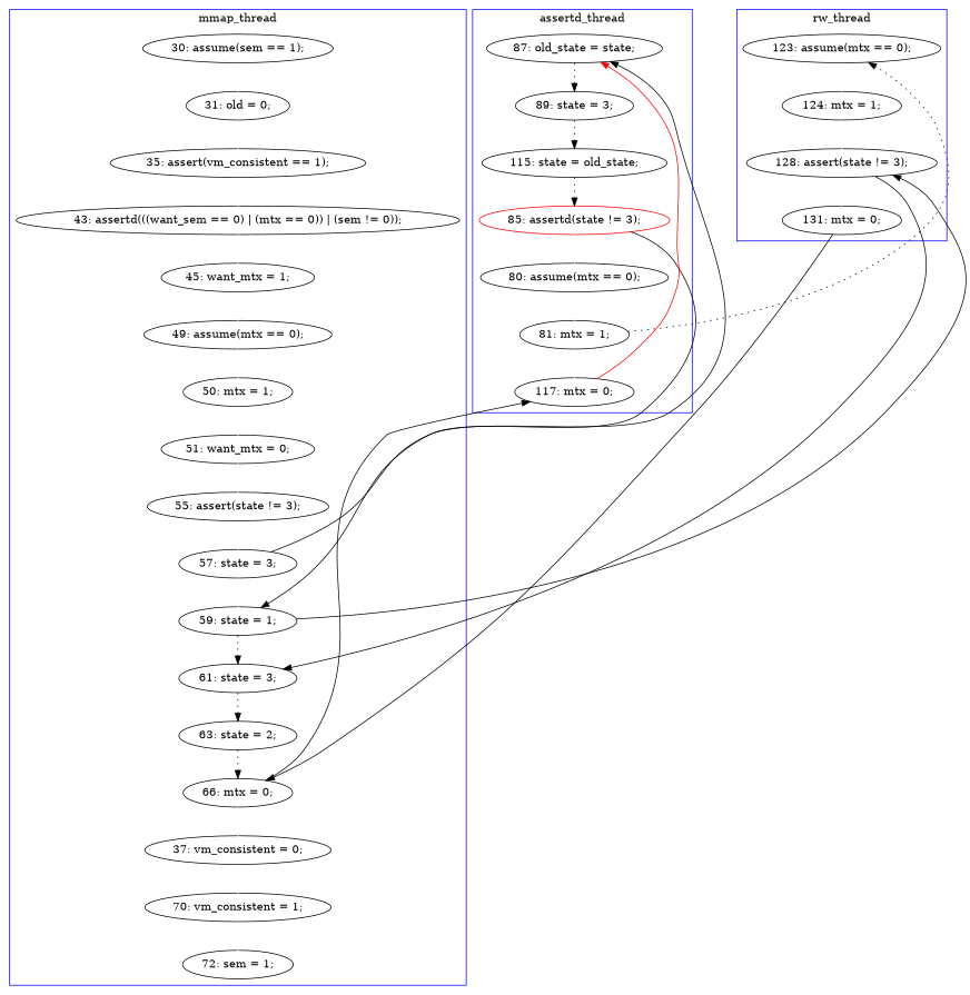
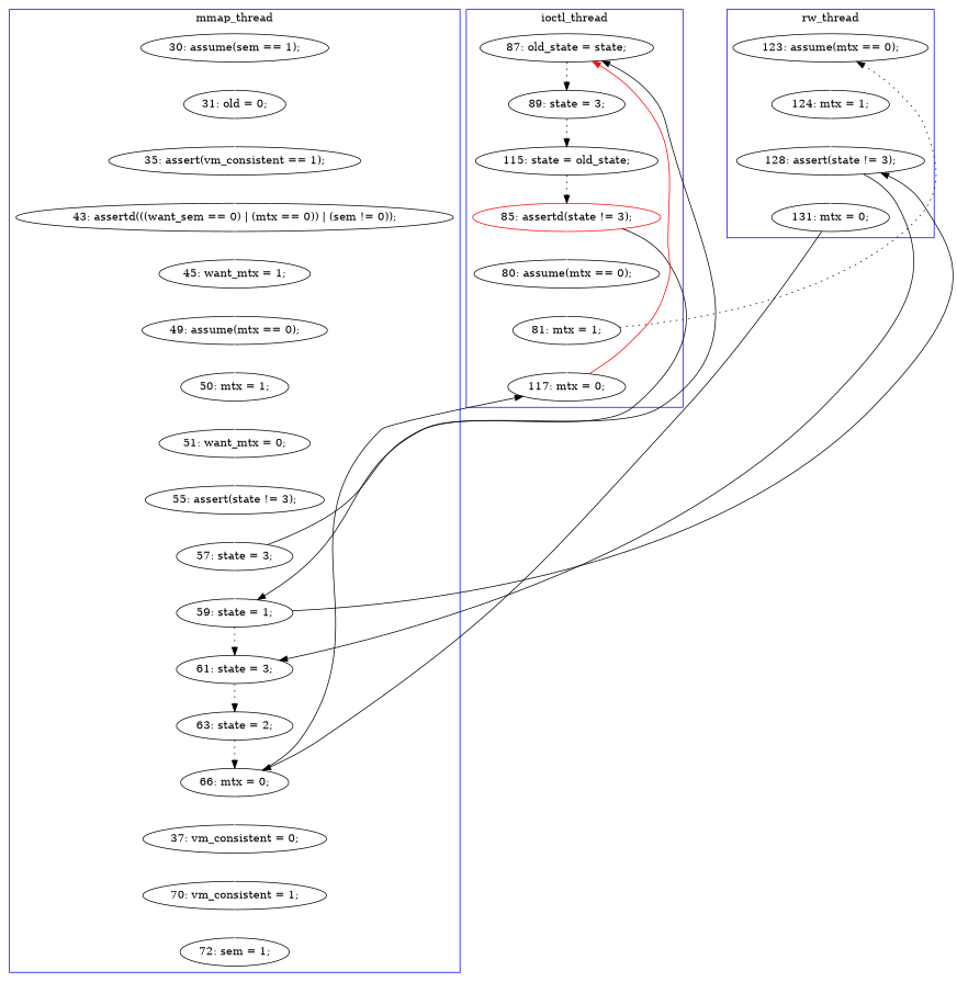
  digraph {
    edge [color=white style=solid]
    n1 [label="128: assert(state != 3);"]
    n2 [label="131: mtx = 0;"]
    n3 [label="123: assume(mtx == 0);"]
    n4 [label="124: mtx = 1;"]
    n5 [label="87: old_state = state;"]
    n6 [label="115: state = old_state;"]
    n7 [color=red label="85: assertd(state != 3);"]
    n8 [label="89: state = 3;"]
    n9 [label="117: mtx = 0;"]
    n10 [label="81: mtx = 1;"]
    n11 [label="80: assume(mtx == 0);"]
    n12 [label="57: state = 3;"]
    n13 [label="59: state = 1;"]
    n14 [label="30: assume(sem == 1);"]
    n15 [label="31: old = 0;"]
    n16 [label="50: mtx = 1;"]
    n17 [label="51: want_mtx = 0;"]
    n18 [label="55: assert(state != 3);"]
    n19 [label="66: mtx = 0;"]
    n20 [label="37: vm_consistent = 0;"]
    n21 [label="70: vm_consistent = 1;"]
    n22 [label="72: sem = 1;"]
    n23 [label="61: state = 3;"]
    n24 [label="63: state = 2;"]
    n25 [label="35: assert(vm_consistent == 1);"]
    n26 [label="43: assertd(((want_sem == 0) | (mtx == 0)) | (sem != 0));"]
    n27 [label="49: assume(mtx == 0);"]
    n28 [label="45: want_mtx = 1;"]
    subgraph cluster_1 {
      color=blue
      label=rw_thread
      n1
      n2
      n3
      n4
    }
    subgraph cluster_2 {
      color=blue
-     label=assertd_thread
+     label=ioctl_thread
      n5
      n6
      n7
      n8
      n9
      n10
      n11
    }
    subgraph cluster_3 {
      color=blue
      label=mmap_thread
      n12
      n13
      n14
      n15
      n16
      n17
      n18
      n19
      n20
      n21
      n22
      n23
      n24
      n25
      n26
      n27
      n28
    }
    n1 -> n2
    n1 -> n23 [color=black constraint=false]
    n2 -> n19 [color=black constraint=false]
    n3 -> n4
    n4 -> n1
    n5 -> n8 [color=black style=dotted]
    n6 -> n7 [color=black style=dotted]
    n7 -> n11
    n7 -> n13 [color=black constraint=false]
    n8 -> n6 [color=black style=dotted]
    n9 -> n5 [color=red constraint=false]
    n10 -> n3 [color=black constraint=false style=dotted]
    n10 -> n9
    n11 -> n10
    n12 -> n5 [color=black constraint=false]
    n12 -> n13
    n13 -> n1 [color=black constraint=false]
    n13 -> n23 [color=black style=dotted]
    n14 -> n15
    n15 -> n25
    n16 -> n17
    n17 -> n18
    n18 -> n12
    n19 -> n9 [color=black constraint=false]
    n19 -> n20
    n20 -> n21
    n21 -> n22
    n23 -> n24 [color=black style=dotted]
    n24 -> n19 [color=black style=dotted]
    n25 -> n26
    n26 -> n28
    n27 -> n16
    n28 -> n27
  }
